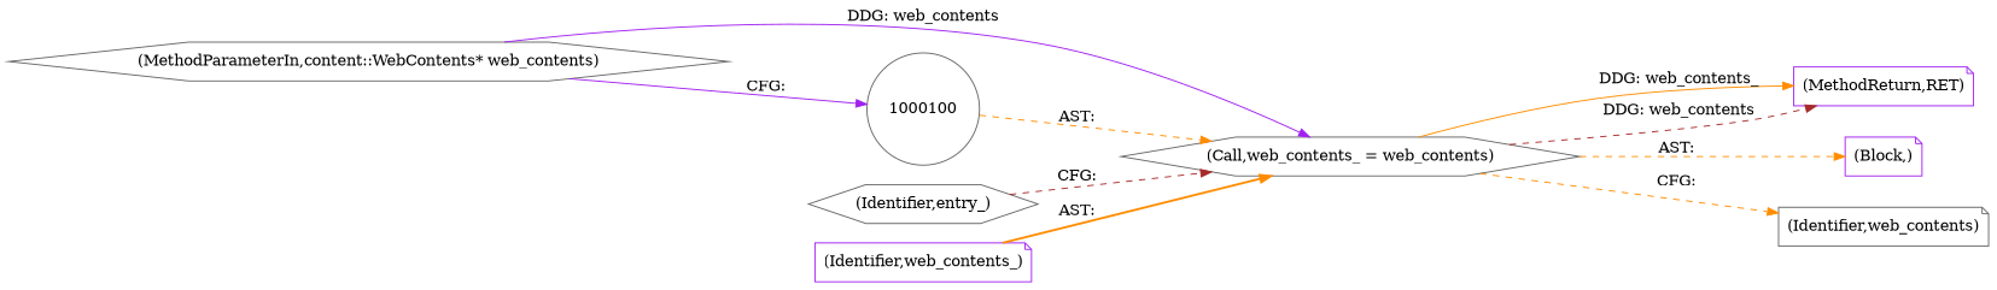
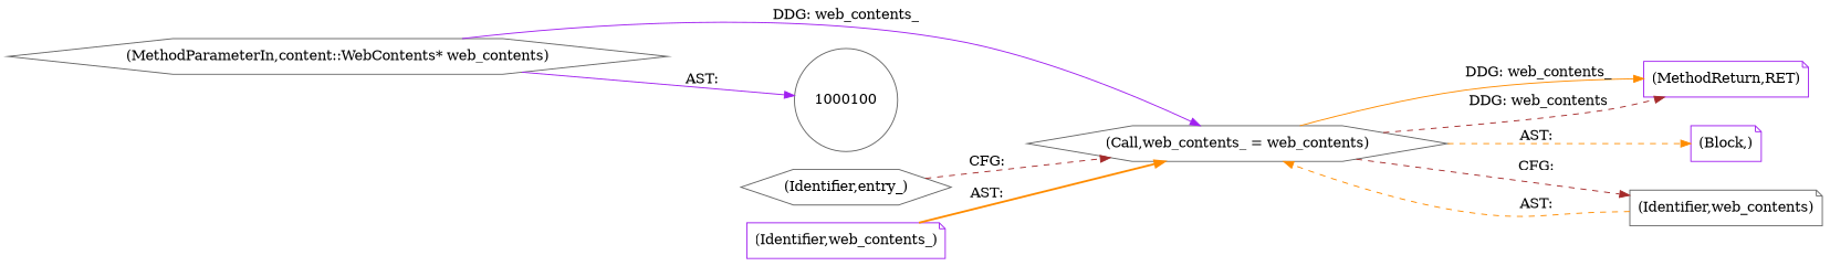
  digraph {
    rankdir=LR
    node [color=gray40 shape=note]
    edge [color=darkorange style=dashed]
    n1 [label="(MethodParameterIn,content::WebContents* web_contents)" shape=hexagon]
    n2 [label="(Call,web_contents_ = web_contents)" shape=hexagon]
    1000100 [shape=circle]
    n4 [color=purple label="(MethodReturn,RET)"]
    n5 [color=purple label="(Block,)"]
    n6 [label="(Identifier,web_contents)"]
    n7 [label="(Identifier,entry_)" shape=hexagon]
    n8 [color=purple label="(Identifier,web_contents_)"]
-   n1 -> n2 [color=purple label="DDG: web_contents" style=solid]
-   n1 -> 1000100 [color=purple label="CFG: " style=solid]
+   n1 -> n2 [color=purple label="DDG: web_contents_" style=solid]
+   n1 -> 1000100 [color=purple label="AST: " style=solid]
    n2 -> n4 [label="DDG: web_contents_" style=solid]
    n2 -> n4 [color=brown label="DDG: web_contents"]
    n2 -> n5 [label="AST: "]
-   n2 -> n6 [label="CFG: "]
-   1000100 -> n2 [label="AST: "]
+   n2 -> n6 [color=brown label="CFG: "]
+   n6 -> n2 [label="AST: "]
    n7 -> n2 [color=brown label="CFG: "]
    n8 -> n2 [label="AST: " style=bold]
  }
